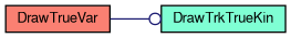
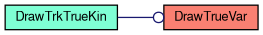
  digraph {
    rankdir=LR
    node [color=black fontname=FreeSans fontsize=10 shape=box style=filled]
    n1 [fillcolor=aquamarine fontcolor=black height=0.2 label=DrawTrkTrueKin width=0.4]
    n2 [height=0.2 label=DrawTrueVar width=0.4 fillcolor=salmon]
-   n2 -> n1 [color=midnightblue fontname=FreeSans fontsize=10 labelfontname=FreeSans labelfontsize=10 style=solid arrowhead=odot]
+   n1 -> n2 [color=midnightblue fontname=FreeSans fontsize=10 labelfontname=FreeSans labelfontsize=10 style=solid arrowhead=odot]
  }
